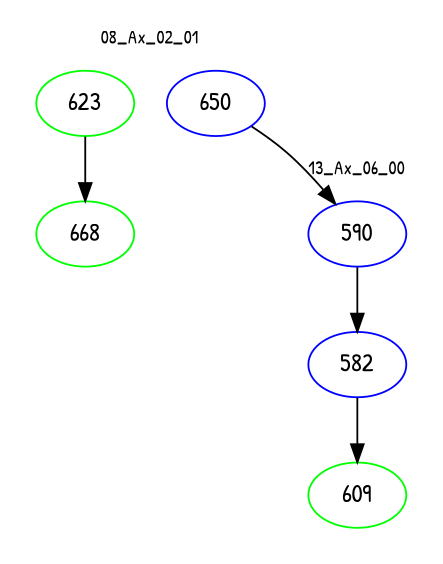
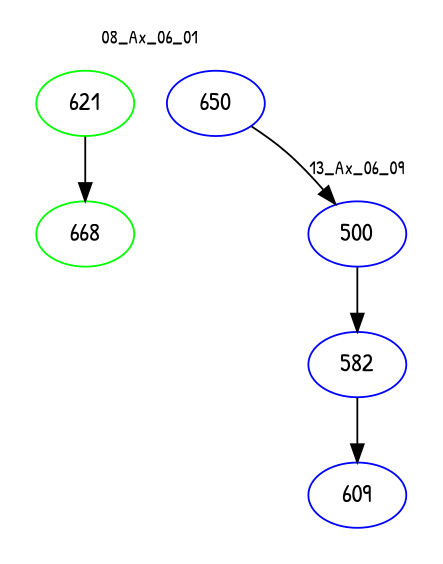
  digraph {
    fontname="Patrick Hand"
    node [color=blue fontname="Patrick Hand"]
    edge [color=black fontname="Patrick Hand"]
-   n1 [label=590]
+   n1 [label=500]
    n2 [label=582]
-   n3 [color=green label=609]
+   n3 [label=609]
    n4 [label=650]
-   n5 [color=green label=623]
+   n5 [color=green label=621]
    n6 [color=green label=668]
    subgraph cluster_1 {
      color=white
      fontsize=10
-     label="13_Ax_06_00"
+     label="13_Ax_06_09"
      n1
      n2
      n3
    }
    subgraph cluster_2 {
      color=white
      fontsize=10
-     label="08_Ax_02_01"
+     label="08_Ax_06_01"
      n4
      n5
      n6
    }
    n1 -> n2
    n2 -> n3
    n4 -> n1
    n5 -> n6
  }
